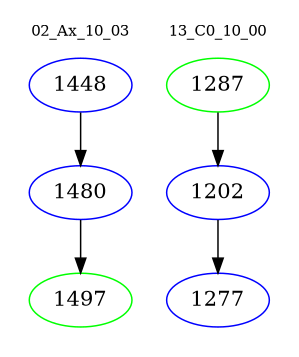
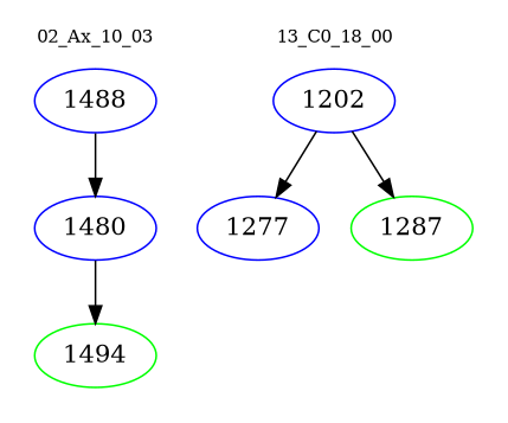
  digraph {
    node [color=blue]
    edge [color=black]
    n1 [label=1480]
-   n2 [label=1448]
-   n3 [color=green label=1497]
+   n2 [label=1488]
+   n3 [color=green label=1494]
    n4 [label=1202]
    n5 [label=1277]
    n6 [color=green label=1287]
    subgraph cluster_1 {
      color=white
      fontsize=10
      label="02_Ax_10_03"
      n1
      n2
      n3
    }
    subgraph cluster_2 {
      color=white
      fontsize=10
-     label="13_C0_10_00"
+     label="13_C0_18_00"
      n4
      n5
      n6
    }
    n1 -> n3
    n2 -> n1
    n4 -> n5
-   n6 -> n4
+   n4 -> n6
  }
